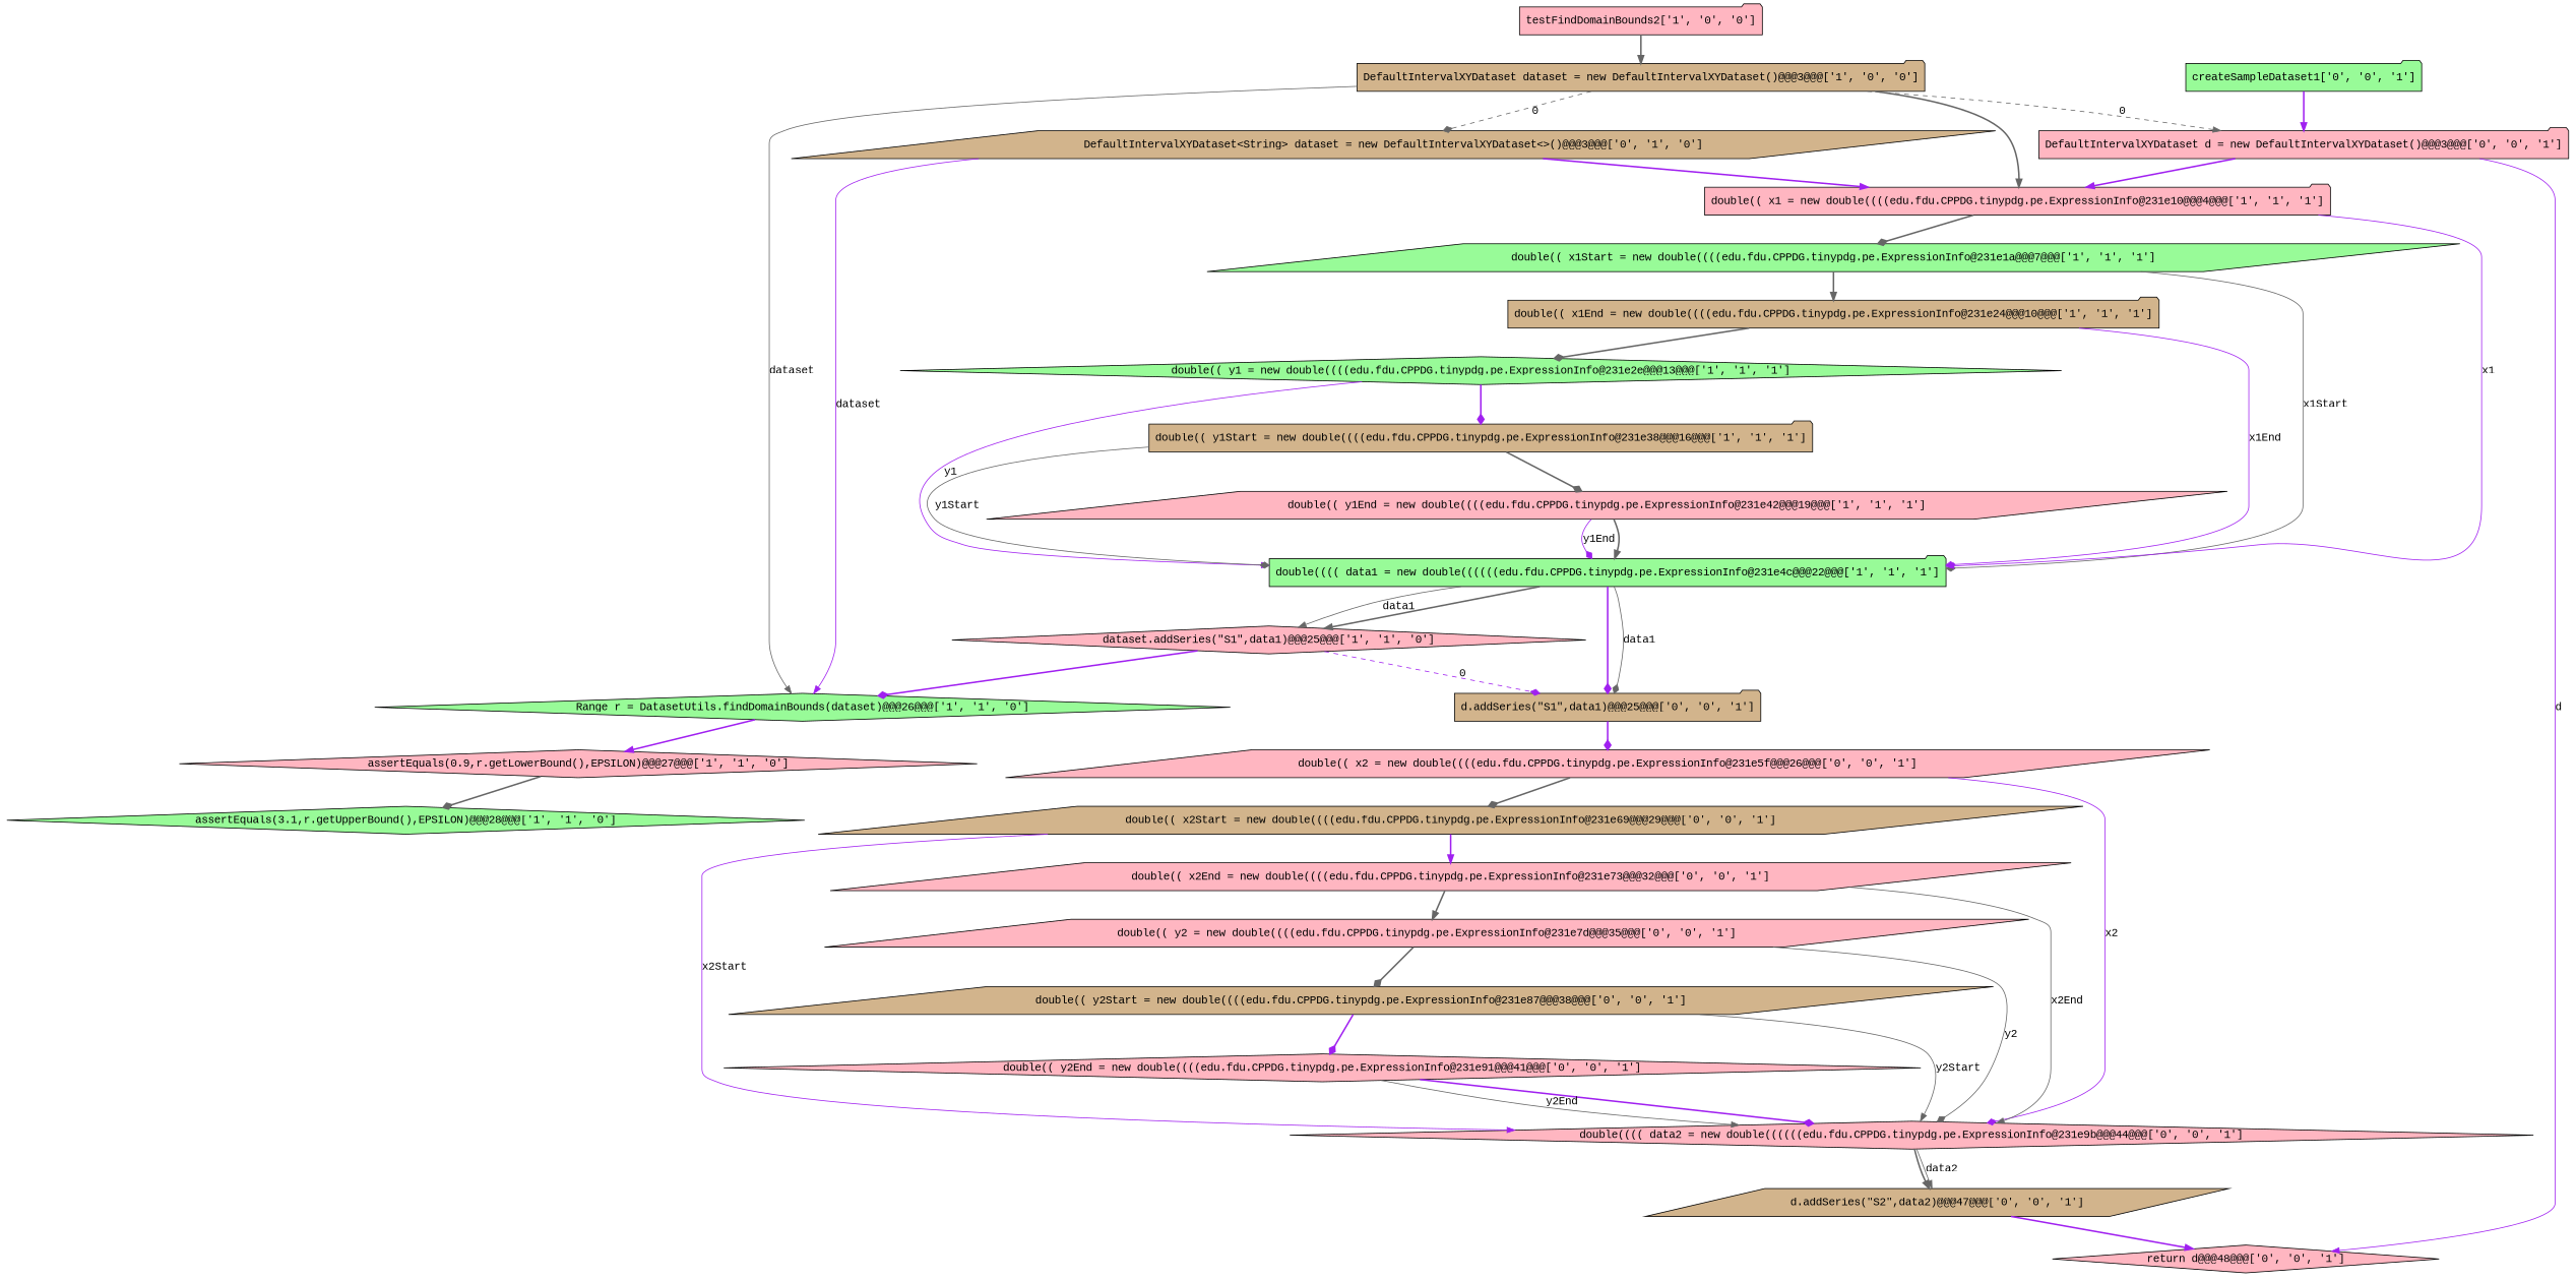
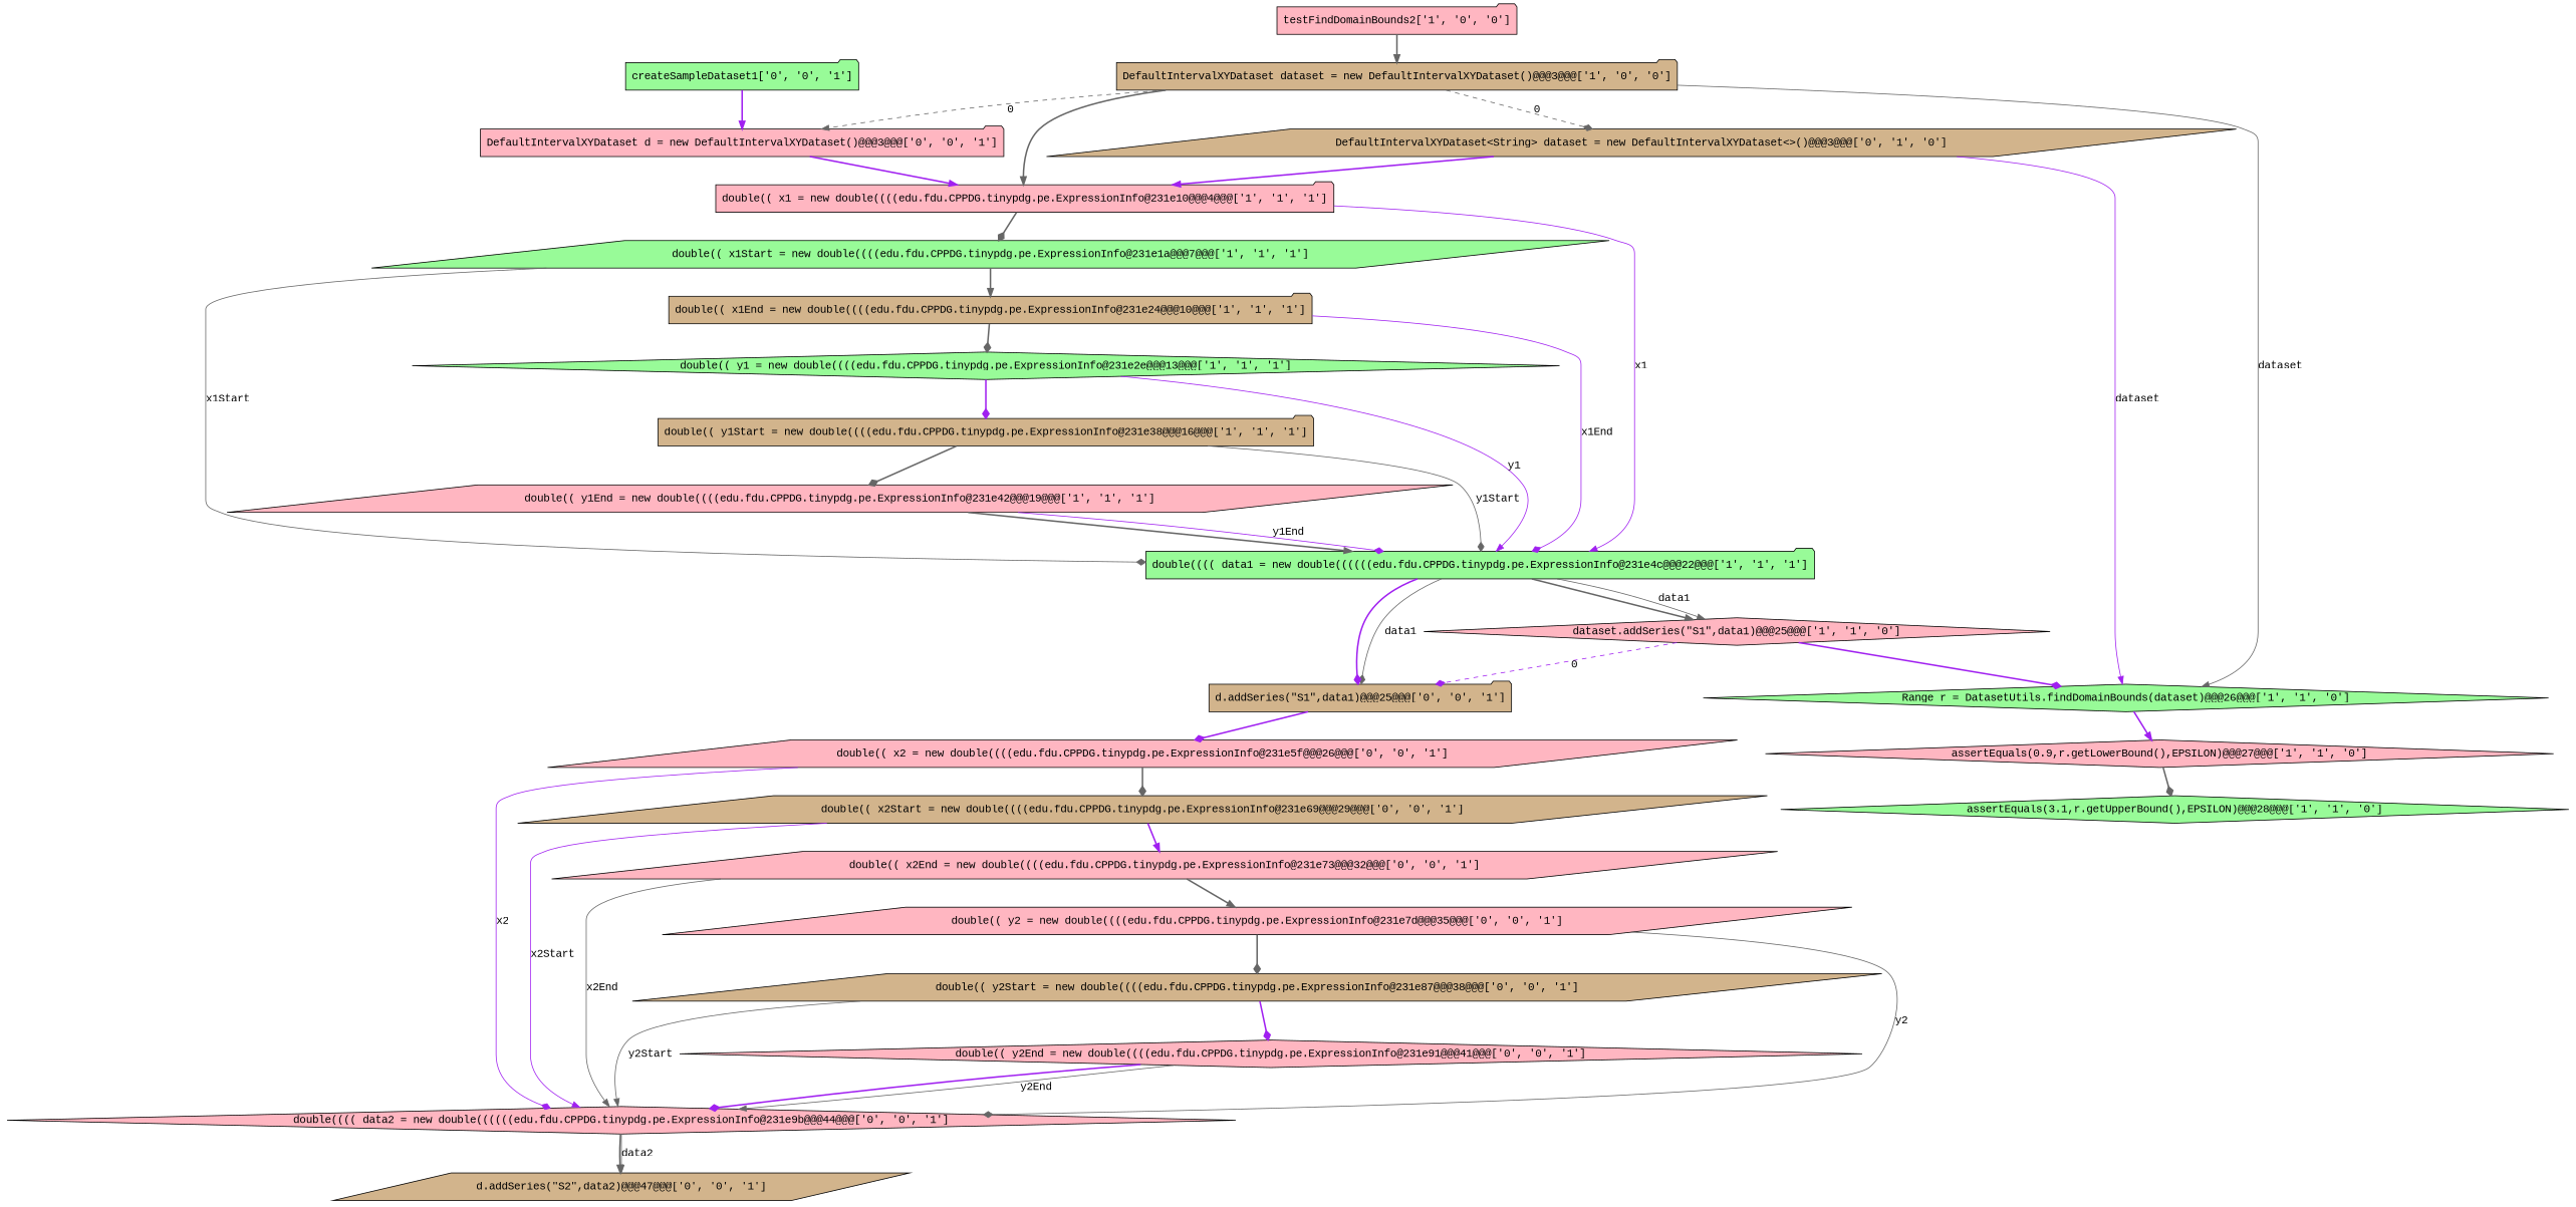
  digraph {
    fontname="Liberation Mono"
    node [fillcolor=lightpink fontname="Liberation Mono" shape=parallelogram style=filled]
    edge [arrowhead=normal color=gray40 fontname="Liberation Mono" style=bold]
    n1 [fillcolor=palegreen label="double(( x1Start = new double((((edu.fdu.CPPDG.tinypdg.pe.ExpressionInfo@231e1a@@@7@@@['1', '1', '1']"]
    n2 [fillcolor=tan label="double(( x1End = new double((((edu.fdu.CPPDG.tinypdg.pe.ExpressionInfo@231e24@@@10@@@['1', '1', '1']" shape=folder]
    n3 [fillcolor=palegreen label="double(((( data1 = new double((((((edu.fdu.CPPDG.tinypdg.pe.ExpressionInfo@231e4c@@@22@@@['1', '1', '1']" shape=folder]
    n4 [fillcolor=palegreen label="double(( y1 = new double((((edu.fdu.CPPDG.tinypdg.pe.ExpressionInfo@231e2e@@@13@@@['1', '1', '1']" shape=diamond]
    n5 [fillcolor=tan label="d.addSeries(\"S1\",data1)@@@25@@@['0', '0', '1']" shape=folder]
    n6 [label="dataset.addSeries(\"S1\",data1)@@@25@@@['1', '1', '0']" shape=diamond]
    n7 [label="double(( x1 = new double((((edu.fdu.CPPDG.tinypdg.pe.ExpressionInfo@231e10@@@4@@@['1', '1', '1']" shape=folder]
    n8 [label="assertEquals(0.9,r.getLowerBound(),EPSILON)@@@27@@@['1', '1', '0']" shape=diamond]
    n9 [fillcolor=palegreen label="assertEquals(3.1,r.getUpperBound(),EPSILON)@@@28@@@['1', '1', '0']" shape=diamond]
    n10 [fillcolor=palegreen label="Range r = DatasetUtils.findDomainBounds(dataset)@@@26@@@['1', '1', '0']" shape=diamond]
    n11 [label="double(( x2 = new double((((edu.fdu.CPPDG.tinypdg.pe.ExpressionInfo@231e5f@@@26@@@['0', '0', '1']"]
    n12 [label="double(((( data2 = new double((((((edu.fdu.CPPDG.tinypdg.pe.ExpressionInfo@231e9b@@@44@@@['0', '0', '1']" shape=diamond]
    n13 [fillcolor=tan label="double(( x2Start = new double((((edu.fdu.CPPDG.tinypdg.pe.ExpressionInfo@231e69@@@29@@@['0', '0', '1']"]
    n14 [fillcolor=tan label="d.addSeries(\"S2\",data2)@@@47@@@['0', '0', '1']"]
    n15 [label="double(( x2End = new double((((edu.fdu.CPPDG.tinypdg.pe.ExpressionInfo@231e73@@@32@@@['0', '0', '1']"]
-   n16 [label="return d@@@48@@@['0', '0', '1']" shape=diamond]
    n17 [fillcolor=tan label="DefaultIntervalXYDataset dataset = new DefaultIntervalXYDataset()@@@3@@@['1', '0', '0']" shape=folder]
    n18 [fillcolor=tan label="DefaultIntervalXYDataset<String> dataset = new DefaultIntervalXYDataset<>()@@@3@@@['0', '1', '0']"]
    n19 [label="DefaultIntervalXYDataset d = new DefaultIntervalXYDataset()@@@3@@@['0', '0', '1']" shape=folder]
    n20 [label="testFindDomainBounds2['1', '0', '0']" shape=folder]
    n21 [fillcolor=tan label="double(( y2Start = new double((((edu.fdu.CPPDG.tinypdg.pe.ExpressionInfo@231e87@@@38@@@['0', '0', '1']"]
    n22 [label="double(( y2End = new double((((edu.fdu.CPPDG.tinypdg.pe.ExpressionInfo@231e91@@@41@@@['0', '0', '1']" shape=diamond]
    n23 [fillcolor=tan label="double(( y1Start = new double((((edu.fdu.CPPDG.tinypdg.pe.ExpressionInfo@231e38@@@16@@@['1', '1', '1']" shape=folder]
    n24 [label="double(( y1End = new double((((edu.fdu.CPPDG.tinypdg.pe.ExpressionInfo@231e42@@@19@@@['1', '1', '1']"]
    n25 [label="double(( y2 = new double((((edu.fdu.CPPDG.tinypdg.pe.ExpressionInfo@231e7d@@@35@@@['0', '0', '1']"]
    n26 [fillcolor=palegreen label="createSampleDataset1['0', '0', '1']" shape=folder]
    n1 -> n2
    n1 -> n3 [arrowhead=diamond label=x1Start style=solid]
    n2 -> n3 [arrowhead=diamond color=purple label=x1End style=solid]
    n2 -> n4 [arrowhead=diamond]
    n3 -> n5 [arrowhead=diamond label=data1 style=solid]
    n3 -> n5 [arrowhead=diamond color=purple]
    n3 -> n6
    n3 -> n6 [label=data1 style=solid]
    n4 -> n3 [color=purple label=y1 style=solid]
    n4 -> n23 [arrowhead=diamond color=purple]
    n5 -> n11 [arrowhead=diamond color=purple]
    n6 -> n5 [arrowhead=diamond color=purple label=0 style=dashed]
    n6 -> n10 [arrowhead=diamond color=purple]
    n7 -> n1 [arrowhead=diamond]
    n7 -> n3 [color=purple label=x1 style=solid]
    n8 -> n9 [arrowhead=diamond]
    n10 -> n8 [color=purple]
    n11 -> n12 [arrowhead=diamond color=purple label=x2 style=solid]
    n11 -> n13 [arrowhead=diamond]
    n12 -> n14
    n12 -> n14 [label=data2 style=solid]
    n13 -> n12 [color=purple label=x2Start style=solid]
    n13 -> n15 [color=purple]
-   n14 -> n16 [color=purple]
    n15 -> n12 [label=x2End style=solid]
    n15 -> n25
    n17 -> n7
    n17 -> n10 [label=dataset style=solid]
    n17 -> n18 [arrowhead=diamond label=0 style=dashed]
    n17 -> n19 [label=0 style=dashed]
    n18 -> n7 [color=purple]
    n18 -> n10 [color=purple label=dataset style=solid]
    n19 -> n7 [color=purple]
-   n19 -> n16 [color=purple label=d style=solid]
    n20 -> n17
    n21 -> n12 [label=y2Start style=solid]
    n21 -> n22 [arrowhead=diamond color=purple]
    n22 -> n12 [arrowhead=diamond color=purple]
    n22 -> n12 [label=y2End style=solid]
    n23 -> n3 [arrowhead=diamond label=y1Start style=solid]
    n23 -> n24 [arrowhead=diamond]
    n24 -> n3
    n24 -> n3 [arrowhead=diamond color=purple label=y1End style=solid]
    n25 -> n12 [arrowhead=diamond label=y2 style=solid]
    n25 -> n21 [arrowhead=diamond]
    n26 -> n19 [color=purple]
  }
